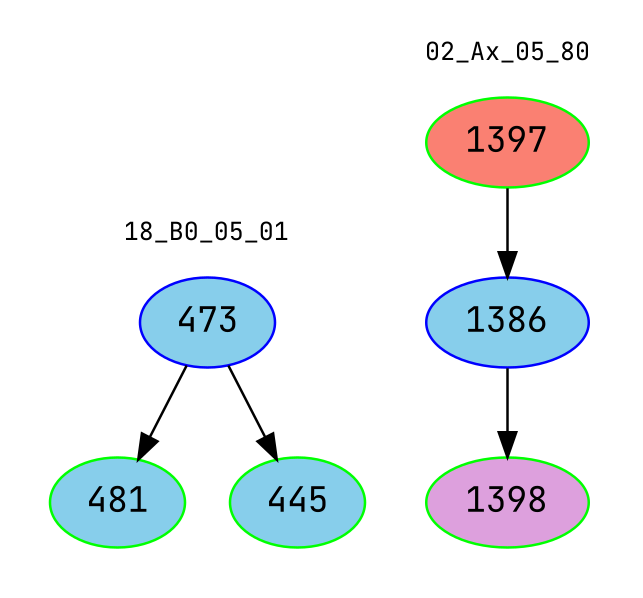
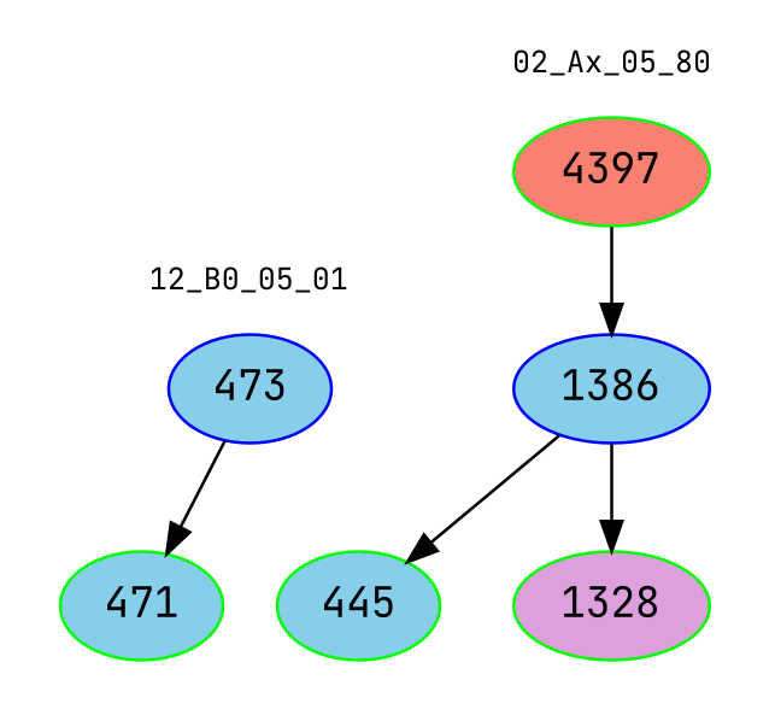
  digraph {
    fontname="JetBrains Mono"
    node [color=green fillcolor=skyblue fontname="JetBrains Mono" shape=ellipse style=filled]
    edge [color=black fontname="JetBrains Mono"]
    n1 [color=blue label=1386]
-   n2 [fillcolor=salmon label=1397]
-   n3 [fillcolor=plum label=1398]
+   n2 [fillcolor=salmon label=4397]
+   n3 [fillcolor=plum label=1328]
    n4 [color=blue label=473]
    n5 [label=445]
-   n6 [label=481]
+   n6 [label=471]
    subgraph cluster_1 {
      color=white
      fontsize=10
      label="02_Ax_05_80"
      n1
      n2
      n3
    }
    subgraph cluster_2 {
      color=white
      fontsize=10
-     label="18_B0_05_01"
+     label="12_B0_05_01"
      n4
      n5
      n6
    }
    n1 -> n3
    n2 -> n1
-   n4 -> n5
+   n1 -> n5
    n4 -> n6
  }
